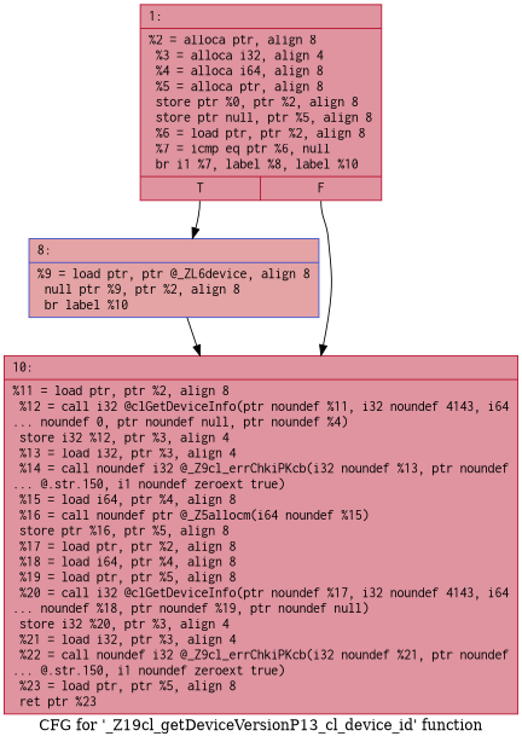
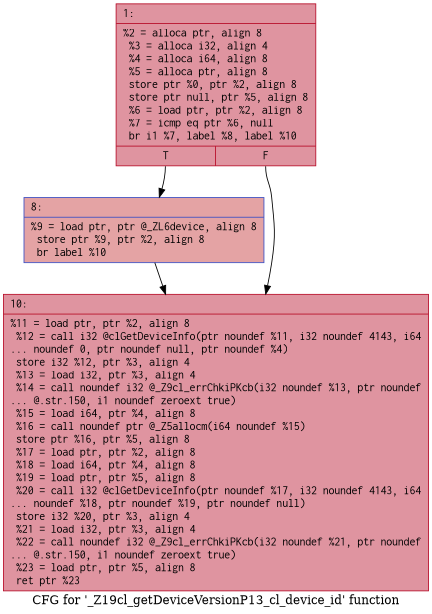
  digraph {
    label="CFG for '_Z19cl_getDeviceVersionP13_cl_device_id' function"
    node [color="#b70d28ff" fillcolor="#b70d2870" fontname=Courier shape=record style=filled]
    n1 [label="{1:\l|  %2 = alloca ptr, align 8\l  %3 = alloca i32, align 4\l  %4 = alloca i64, align 8\l  %5 = alloca ptr, align 8\l  store ptr %0, ptr %2, align 8\l  store ptr null, ptr %5, align 8\l  %6 = load ptr, ptr %2, align 8\l  %7 = icmp eq ptr %6, null\l  br i1 %7, label %8, label %10\l|{<s0>T|<s1>F}}"]
-   n2 [color="#3d50c3ff" fillcolor="#c32e3170" label="{8:\l|  %9 = load ptr, ptr @_ZL6device, align 8\l  null ptr %9, ptr %2, align 8\l  br label %10\l}"]
+   n2 [color="#3d50c3ff" fillcolor="#c32e3170" label="{8:\l|  %9 = load ptr, ptr @_ZL6device, align 8\l  store ptr %9, ptr %2, align 8\l  br label %10\l}"]
    n3 [label="{10:\l|  %11 = load ptr, ptr %2, align 8\l  %12 = call i32 @clGetDeviceInfo(ptr noundef %11, i32 noundef 4143, i64\l... noundef 0, ptr noundef null, ptr noundef %4)\l  store i32 %12, ptr %3, align 4\l  %13 = load i32, ptr %3, align 4\l  %14 = call noundef i32 @_Z9cl_errChkiPKcb(i32 noundef %13, ptr noundef\l... @.str.150, i1 noundef zeroext true)\l  %15 = load i64, ptr %4, align 8\l  %16 = call noundef ptr @_Z5allocm(i64 noundef %15)\l  store ptr %16, ptr %5, align 8\l  %17 = load ptr, ptr %2, align 8\l  %18 = load i64, ptr %4, align 8\l  %19 = load ptr, ptr %5, align 8\l  %20 = call i32 @clGetDeviceInfo(ptr noundef %17, i32 noundef 4143, i64\l... noundef %18, ptr noundef %19, ptr noundef null)\l  store i32 %20, ptr %3, align 4\l  %21 = load i32, ptr %3, align 4\l  %22 = call noundef i32 @_Z9cl_errChkiPKcb(i32 noundef %21, ptr noundef\l... @.str.150, i1 noundef zeroext true)\l  %23 = load ptr, ptr %5, align 8\l  ret ptr %23\l}"]
    n1 -> n2 [tailport=s0]
    n1 -> n3 [tailport=s1]
    n2 -> n3
  }
